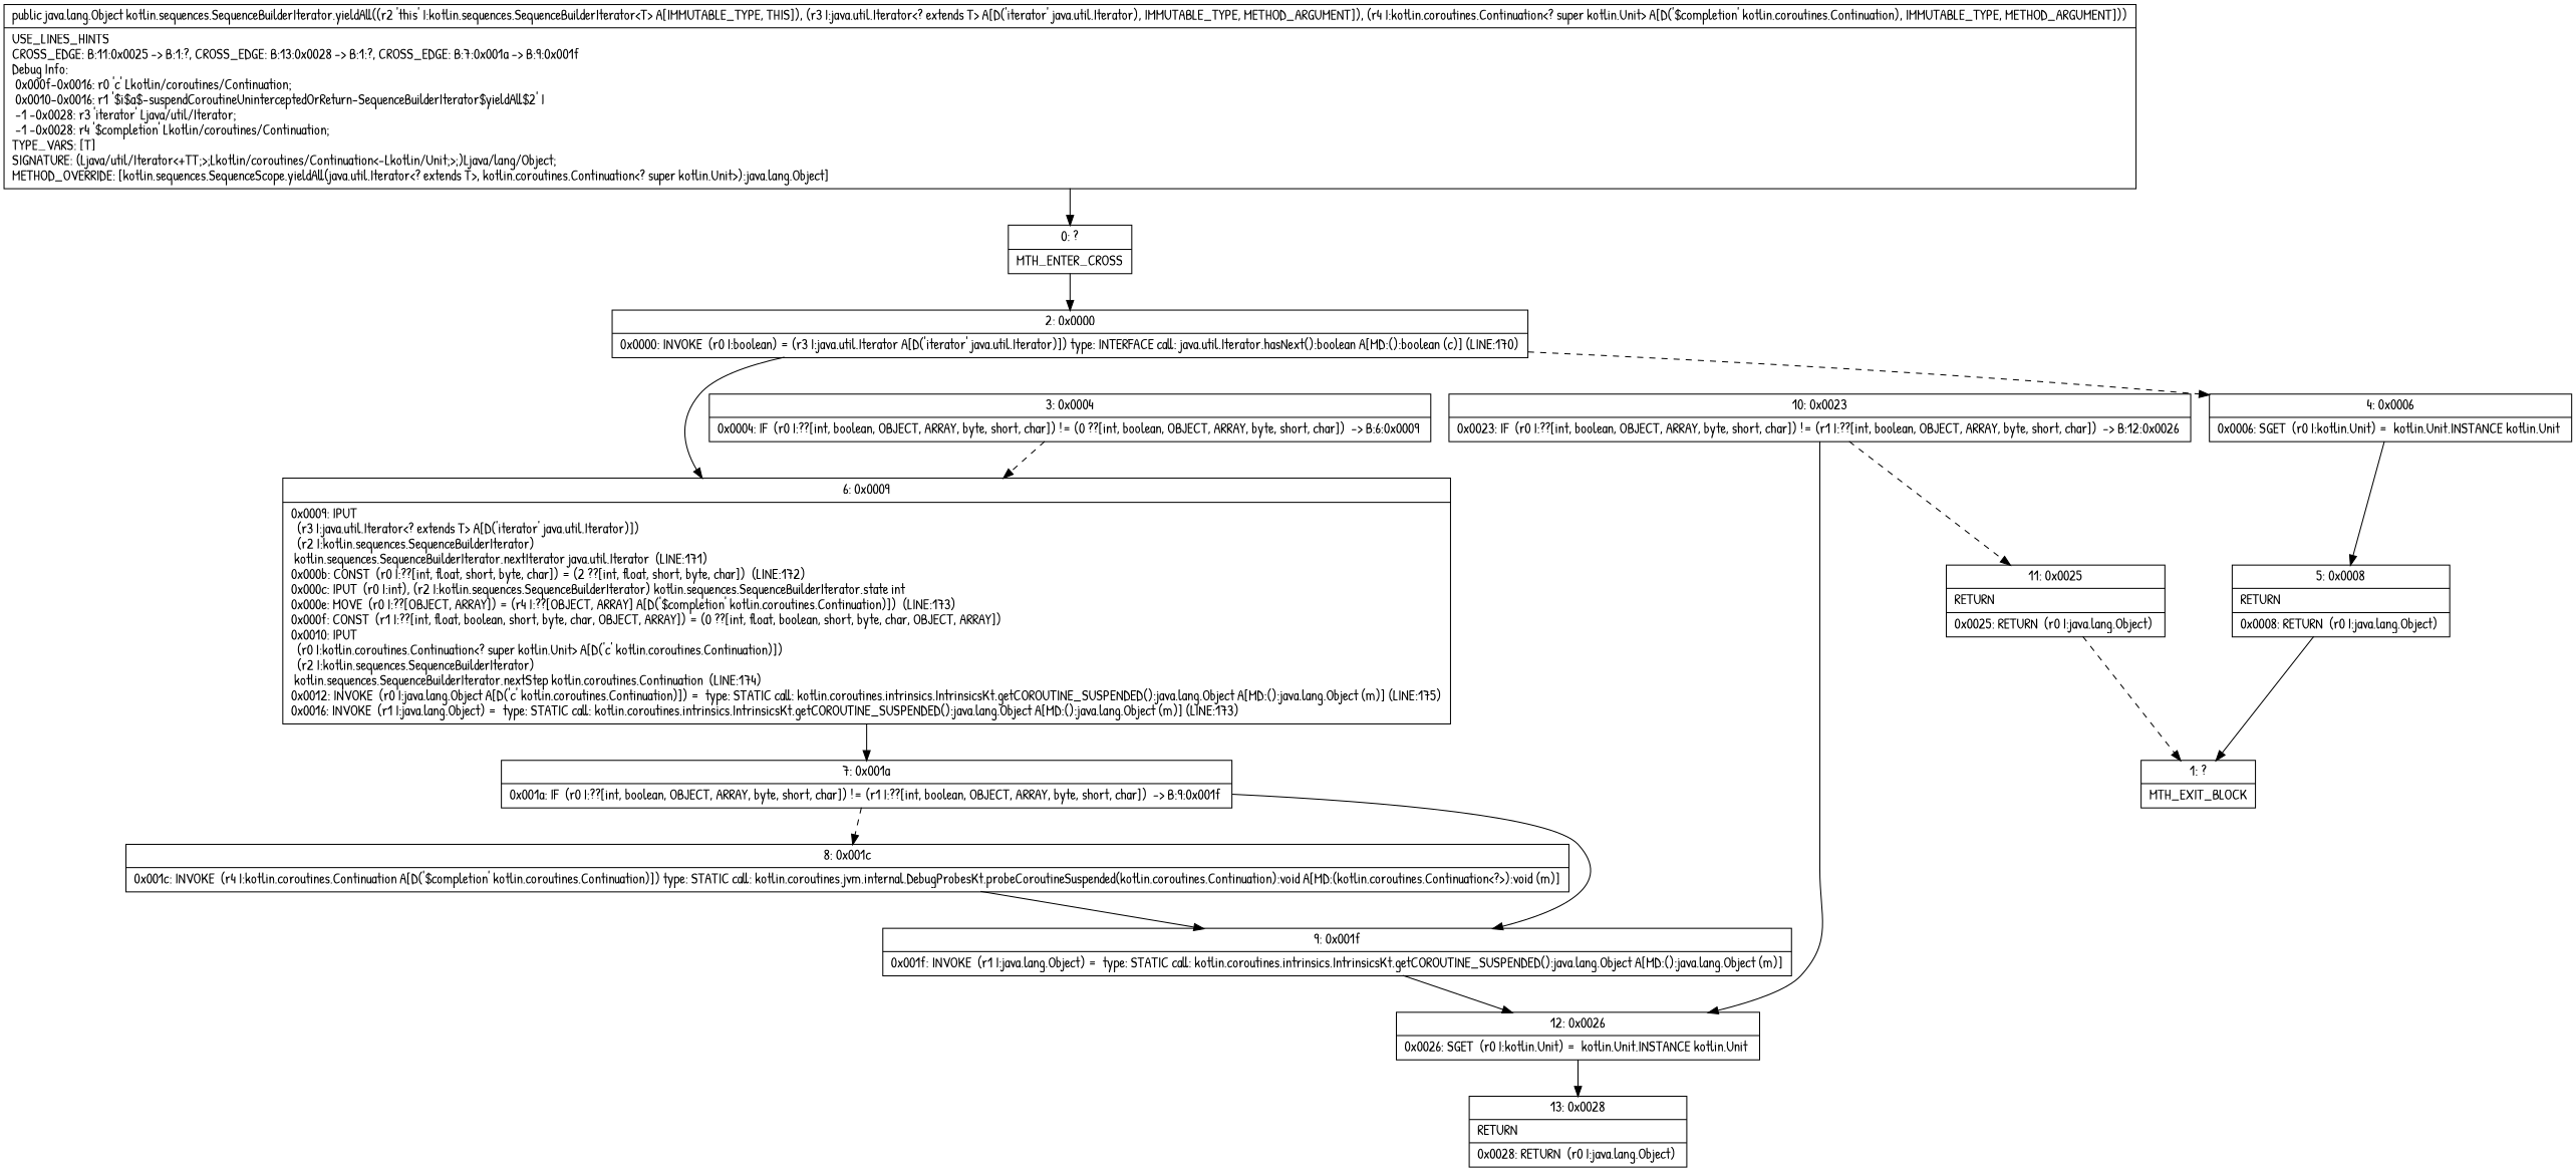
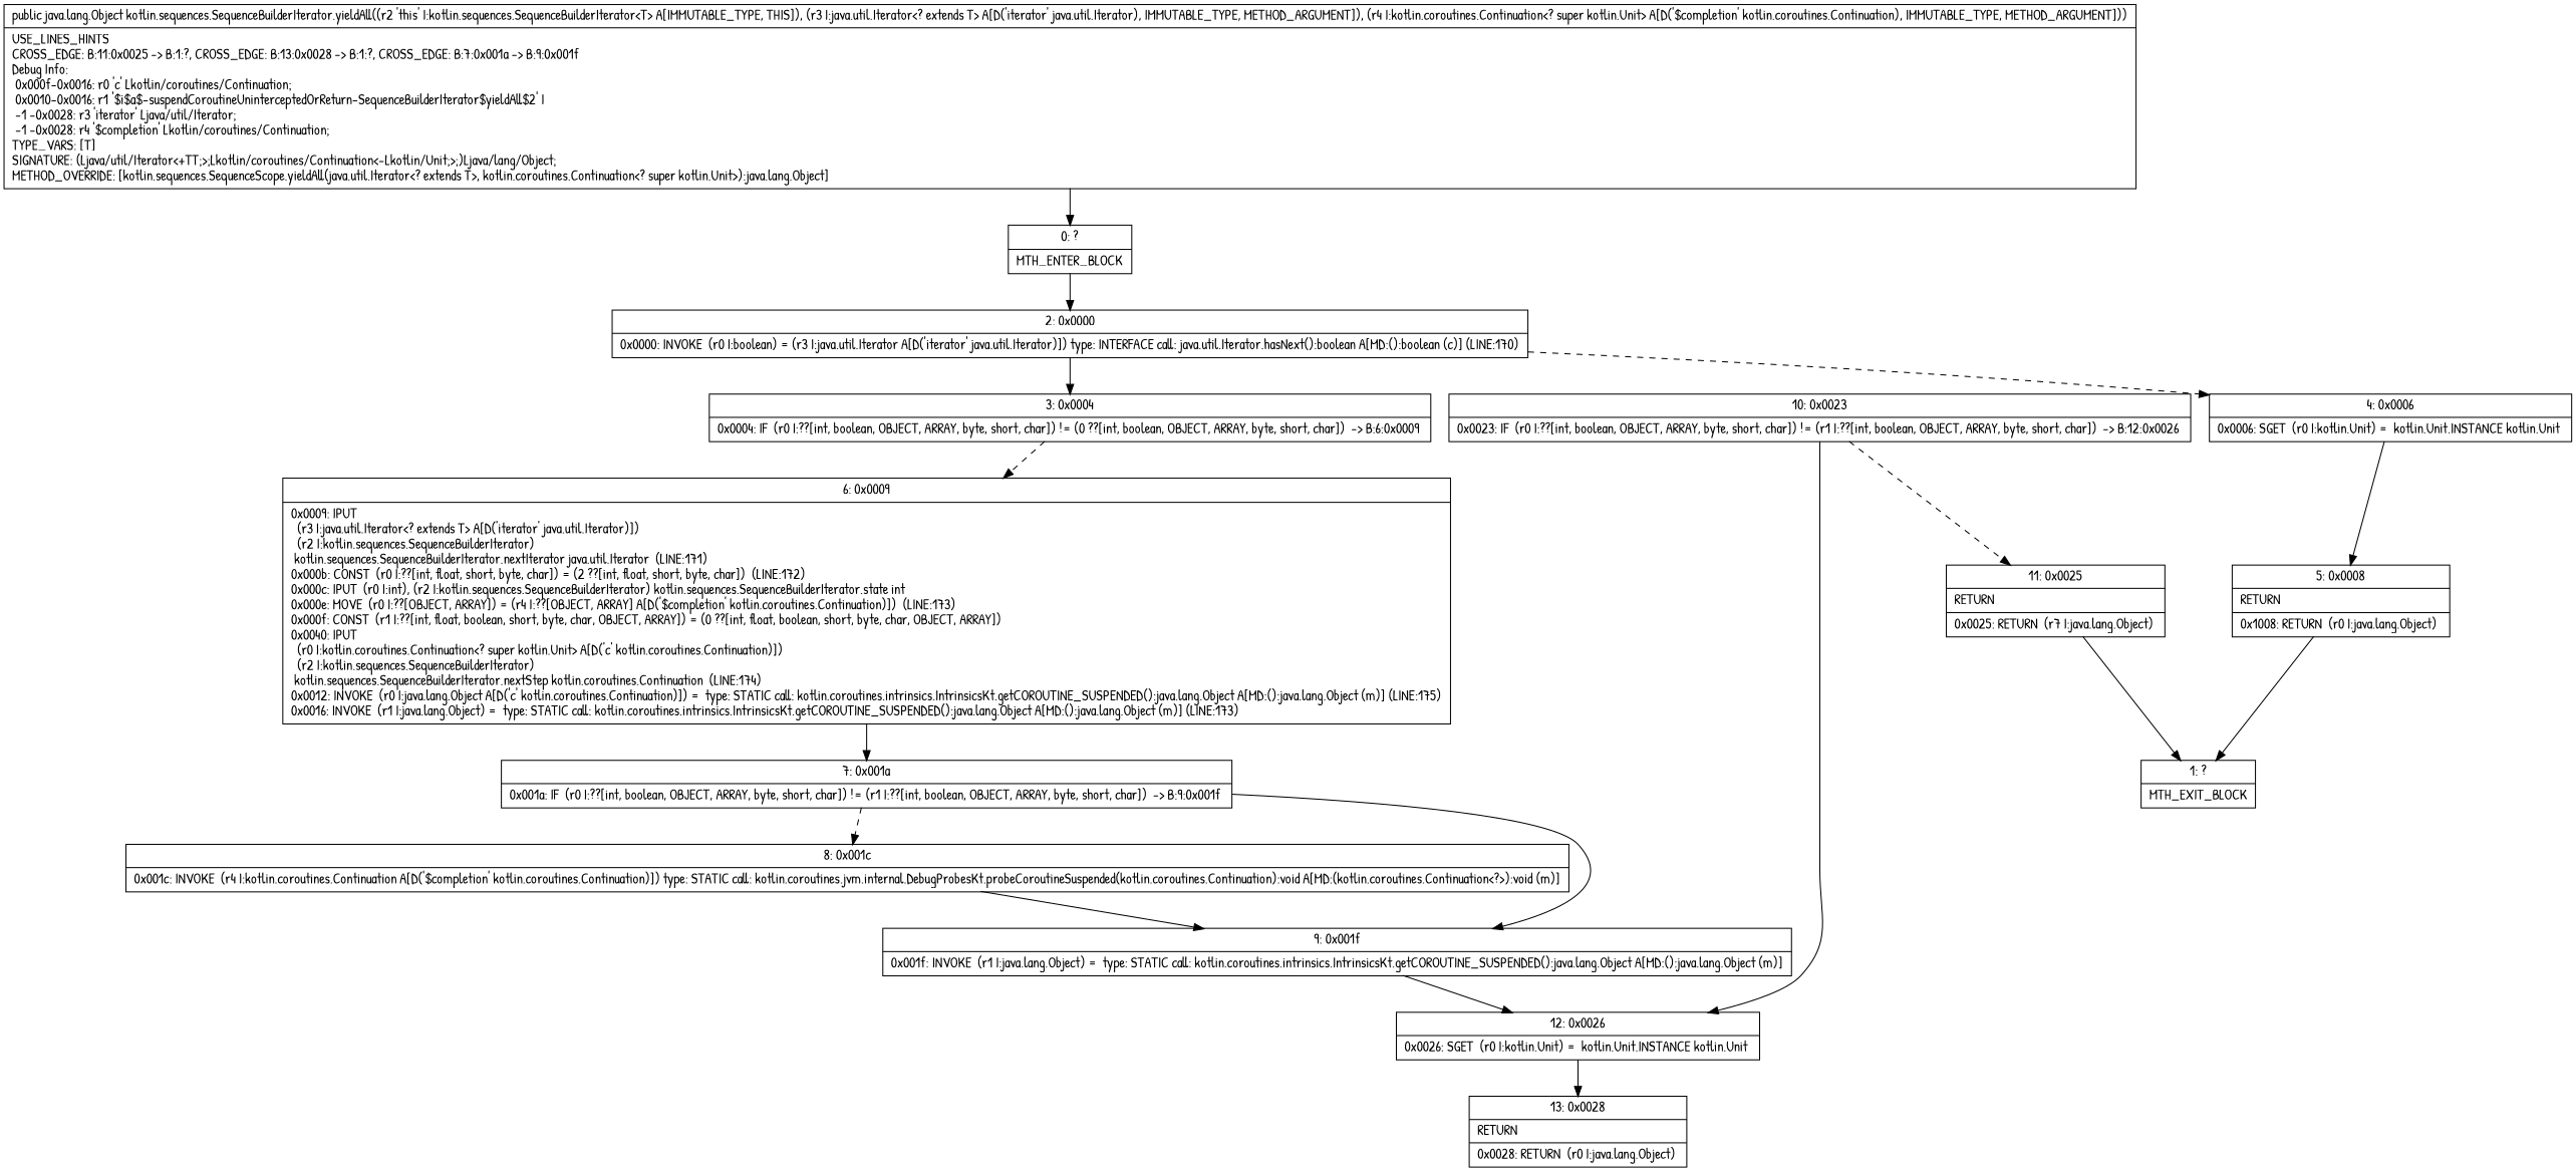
  digraph {
    fontname="Patrick Hand"
    node [fontname="Patrick Hand" shape=record]
    edge [fontname="Patrick Hand"]
-   n1 [label="{0\:\ ?|MTH_ENTER_CROSS\l}"]
+   n1 [label="{0\:\ ?|MTH_ENTER_BLOCK\l}"]
    n2 [label="{2\:\ 0x0000|0x0000: INVOKE  (r0 I:boolean) = (r3 I:java.util.Iterator A[D('iterator' java.util.Iterator)]) type: INTERFACE call: java.util.Iterator.hasNext():boolean A[MD:():boolean (c)] (LINE:170)\l}"]
    n3 [label="{3\:\ 0x0004|0x0004: IF  (r0 I:??[int, boolean, OBJECT, ARRAY, byte, short, char]) != (0 ??[int, boolean, OBJECT, ARRAY, byte, short, char])  \-\> B:6:0x0009 \l}"]
    n4 [label="{4\:\ 0x0006|0x0006: SGET  (r0 I:kotlin.Unit) =  kotlin.Unit.INSTANCE kotlin.Unit \l}"]
-   n5 [label="{6\:\ 0x0009|0x0009: IPUT  \l  (r3 I:java.util.Iterator\<? extends T\> A[D('iterator' java.util.Iterator)])\l  (r2 I:kotlin.sequences.SequenceBuilderIterator)\l kotlin.sequences.SequenceBuilderIterator.nextIterator java.util.Iterator  (LINE:171)\l0x000b: CONST  (r0 I:??[int, float, short, byte, char]) = (2 ??[int, float, short, byte, char])  (LINE:172)\l0x000c: IPUT  (r0 I:int), (r2 I:kotlin.sequences.SequenceBuilderIterator) kotlin.sequences.SequenceBuilderIterator.state int \l0x000e: MOVE  (r0 I:??[OBJECT, ARRAY]) = (r4 I:??[OBJECT, ARRAY] A[D('$completion' kotlin.coroutines.Continuation)])  (LINE:173)\l0x000f: CONST  (r1 I:??[int, float, boolean, short, byte, char, OBJECT, ARRAY]) = (0 ??[int, float, boolean, short, byte, char, OBJECT, ARRAY]) \l0x0010: IPUT  \l  (r0 I:kotlin.coroutines.Continuation\<? super kotlin.Unit\> A[D('c' kotlin.coroutines.Continuation)])\l  (r2 I:kotlin.sequences.SequenceBuilderIterator)\l kotlin.sequences.SequenceBuilderIterator.nextStep kotlin.coroutines.Continuation  (LINE:174)\l0x0012: INVOKE  (r0 I:java.lang.Object A[D('c' kotlin.coroutines.Continuation)]) =  type: STATIC call: kotlin.coroutines.intrinsics.IntrinsicsKt.getCOROUTINE_SUSPENDED():java.lang.Object A[MD:():java.lang.Object (m)] (LINE:175)\l0x0016: INVOKE  (r1 I:java.lang.Object) =  type: STATIC call: kotlin.coroutines.intrinsics.IntrinsicsKt.getCOROUTINE_SUSPENDED():java.lang.Object A[MD:():java.lang.Object (m)] (LINE:173)\l}"]
-   n6 [label="{5\:\ 0x0008|RETURN\l|0x0008: RETURN  (r0 I:java.lang.Object) \l}"]
+   n5 [label="{6\:\ 0x0009|0x0009: IPUT  \l  (r3 I:java.util.Iterator\<? extends T\> A[D('iterator' java.util.Iterator)])\l  (r2 I:kotlin.sequences.SequenceBuilderIterator)\l kotlin.sequences.SequenceBuilderIterator.nextIterator java.util.Iterator  (LINE:171)\l0x000b: CONST  (r0 I:??[int, float, short, byte, char]) = (2 ??[int, float, short, byte, char])  (LINE:172)\l0x000c: IPUT  (r0 I:int), (r2 I:kotlin.sequences.SequenceBuilderIterator) kotlin.sequences.SequenceBuilderIterator.state int \l0x000e: MOVE  (r0 I:??[OBJECT, ARRAY]) = (r4 I:??[OBJECT, ARRAY] A[D('$completion' kotlin.coroutines.Continuation)])  (LINE:173)\l0x000f: CONST  (r1 I:??[int, float, boolean, short, byte, char, OBJECT, ARRAY]) = (0 ??[int, float, boolean, short, byte, char, OBJECT, ARRAY]) \l0x0040: IPUT  \l  (r0 I:kotlin.coroutines.Continuation\<? super kotlin.Unit\> A[D('c' kotlin.coroutines.Continuation)])\l  (r2 I:kotlin.sequences.SequenceBuilderIterator)\l kotlin.sequences.SequenceBuilderIterator.nextStep kotlin.coroutines.Continuation  (LINE:174)\l0x0012: INVOKE  (r0 I:java.lang.Object A[D('c' kotlin.coroutines.Continuation)]) =  type: STATIC call: kotlin.coroutines.intrinsics.IntrinsicsKt.getCOROUTINE_SUSPENDED():java.lang.Object A[MD:():java.lang.Object (m)] (LINE:175)\l0x0016: INVOKE  (r1 I:java.lang.Object) =  type: STATIC call: kotlin.coroutines.intrinsics.IntrinsicsKt.getCOROUTINE_SUSPENDED():java.lang.Object A[MD:():java.lang.Object (m)] (LINE:173)\l}"]
+   n6 [label="{5\:\ 0x0008|RETURN\l|0x1008: RETURN  (r0 I:java.lang.Object) \l}"]
    n7 [label="{7\:\ 0x001a|0x001a: IF  (r0 I:??[int, boolean, OBJECT, ARRAY, byte, short, char]) != (r1 I:??[int, boolean, OBJECT, ARRAY, byte, short, char])  \-\> B:9:0x001f \l}"]
    n8 [label="{1\:\ ?|MTH_EXIT_BLOCK\l}"]
    n9 [label="{8\:\ 0x001c|0x001c: INVOKE  (r4 I:kotlin.coroutines.Continuation A[D('$completion' kotlin.coroutines.Continuation)]) type: STATIC call: kotlin.coroutines.jvm.internal.DebugProbesKt.probeCoroutineSuspended(kotlin.coroutines.Continuation):void A[MD:(kotlin.coroutines.Continuation\<?\>):void (m)]\l}"]
    n10 [label="{9\:\ 0x001f|0x001f: INVOKE  (r1 I:java.lang.Object) =  type: STATIC call: kotlin.coroutines.intrinsics.IntrinsicsKt.getCOROUTINE_SUSPENDED():java.lang.Object A[MD:():java.lang.Object (m)]\l}"]
    n11 [label="{12\:\ 0x0026|0x0026: SGET  (r0 I:kotlin.Unit) =  kotlin.Unit.INSTANCE kotlin.Unit \l}"]
    n12 [label="{10\:\ 0x0023|0x0023: IF  (r0 I:??[int, boolean, OBJECT, ARRAY, byte, short, char]) != (r1 I:??[int, boolean, OBJECT, ARRAY, byte, short, char])  \-\> B:12:0x0026 \l}"]
-   n13 [label="{11\:\ 0x0025|RETURN\l|0x0025: RETURN  (r0 I:java.lang.Object) \l}"]
+   n13 [label="{11\:\ 0x0025|RETURN\l|0x0025: RETURN  (r7 I:java.lang.Object) \l}"]
    n14 [label="{13\:\ 0x0028|RETURN\l|0x0028: RETURN  (r0 I:java.lang.Object) \l}"]
    n15 [label="{public java.lang.Object kotlin.sequences.SequenceBuilderIterator.yieldAll((r2 'this' I:kotlin.sequences.SequenceBuilderIterator\<T\> A[IMMUTABLE_TYPE, THIS]), (r3 I:java.util.Iterator\<? extends T\> A[D('iterator' java.util.Iterator), IMMUTABLE_TYPE, METHOD_ARGUMENT]), (r4 I:kotlin.coroutines.Continuation\<? super kotlin.Unit\> A[D('$completion' kotlin.coroutines.Continuation), IMMUTABLE_TYPE, METHOD_ARGUMENT]))  | USE_LINES_HINTS\lCROSS_EDGE: B:11:0x0025 \-\> B:1:?, CROSS_EDGE: B:13:0x0028 \-\> B:1:?, CROSS_EDGE: B:7:0x001a \-\> B:9:0x001f\lDebug Info:\l  0x000f\-0x0016: r0 'c' Lkotlin\/coroutines\/Continuation;\l  0x0010\-0x0016: r1 '$i$a$\-suspendCoroutineUninterceptedOrReturn\-SequenceBuilderIterator$yieldAll$2' I\l  \-1 \-0x0028: r3 'iterator' Ljava\/util\/Iterator;\l  \-1 \-0x0028: r4 '$completion' Lkotlin\/coroutines\/Continuation;\lTYPE_VARS: [T]\lSIGNATURE: (Ljava\/util\/Iterator\<+TT;\>;Lkotlin\/coroutines\/Continuation\<\-Lkotlin\/Unit;\>;)Ljava\/lang\/Object;\lMETHOD_OVERRIDE: [kotlin.sequences.SequenceScope.yieldAll(java.util.Iterator\<? extends T\>, kotlin.coroutines.Continuation\<? super kotlin.Unit\>):java.lang.Object]\l}"]
    n1 -> n2
-   n2 -> n5
+   n2 -> n3
    n2 -> n4 [style=dashed]
    n3 -> n5 [style=dashed]
    n4 -> n6
    n5 -> n7
    n6 -> n8
    n7 -> n9 [style=dashed]
    n7 -> n10
    n9 -> n10
    n10 -> n11
    n11 -> n14
    n12 -> n11
    n12 -> n13 [style=dashed]
-   n13 -> n8 [style=dashed]
+   n13 -> n8
    n15 -> n1
  }
